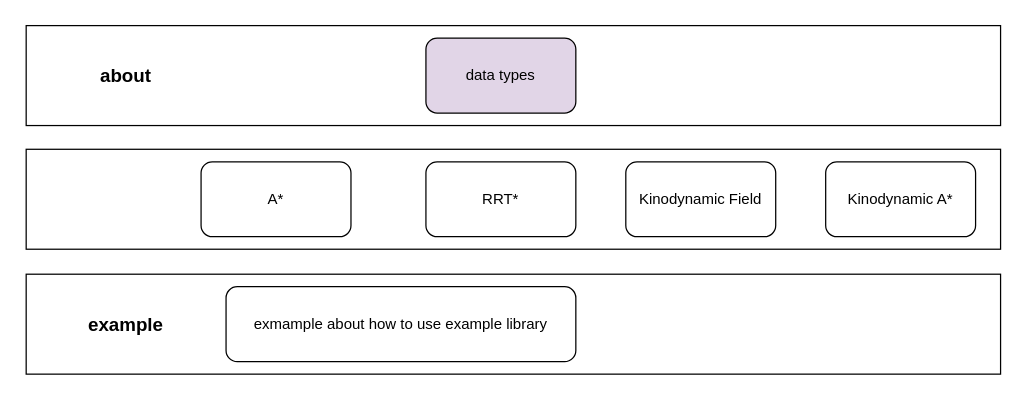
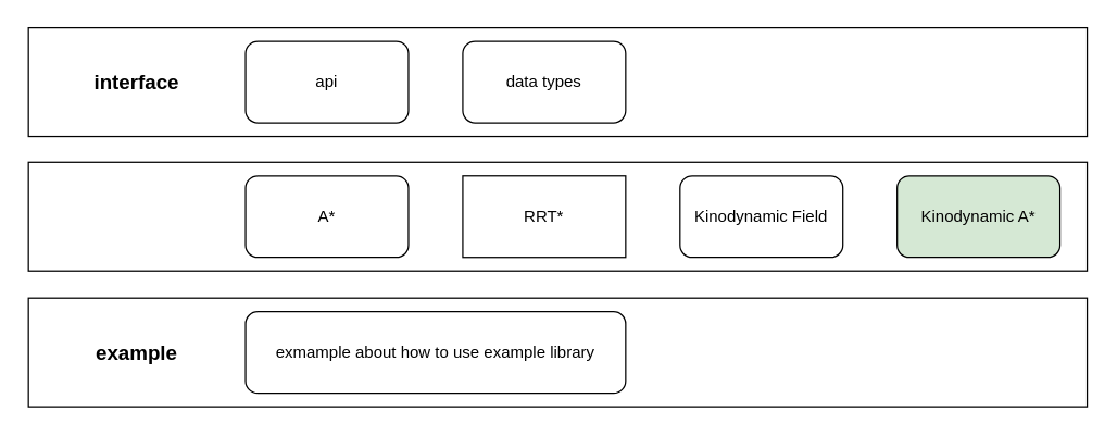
  <mxCell id="0" />
  <mxCell id="1" parent="0" />
  <mxCell id="2" value="" style="rounded=0;whiteSpace=wrap;html=1;fontSize=12;" parent="1" vertex="1"><mxGeometry x="20" y="119" width="780" height="80" as="geometry" /></mxCell>
- <mxCell id="3" value="A*" style="rounded=1;whiteSpace=wrap;html=1;fontSize=12;" parent="1" vertex="1"><mxGeometry x="160" y="129" width="120" height="60" as="geometry" /></mxCell>
+ <mxCell id="3" value="A*" style="rounded=1;whiteSpace=wrap;html=1;fontSize=12;" parent="1" vertex="1"><mxGeometry x="180" y="129" width="120" height="60" as="geometry" /></mxCell>
  <mxCell id="4" value="Kinodynamic Field" style="rounded=1;whiteSpace=wrap;html=1;fontSize=12;" parent="1" vertex="1"><mxGeometry x="500" y="129" width="120" height="60" as="geometry" /></mxCell>
- <mxCell id="5" value="Kinodynamic A*" style="rounded=1;whiteSpace=wrap;html=1;fontSize=12;" parent="1" vertex="1"><mxGeometry x="660" y="129" width="120" height="60" as="geometry" /></mxCell>
- <mxCell id="6" value="RRT*" style="rounded=1;whiteSpace=wrap;html=1;fontSize=12;" parent="1" vertex="1"><mxGeometry x="340" y="129" width="120" height="60" as="geometry" /></mxCell>
+ <mxCell id="5" value="Kinodynamic A*" style="rounded=1;whiteSpace=wrap;html=1;fontSize=12;fillColor=#d5e8d4;" parent="1" vertex="1"><mxGeometry x="660" y="129" width="120" height="60" as="geometry" /></mxCell>
+ <mxCell id="6" value="RRT*" style="whiteSpace=wrap;html=1;fontSize=12;rounded=0;" parent="1" vertex="1"><mxGeometry x="340" y="129" width="120" height="60" as="geometry" /></mxCell>
  <mxCell id="7" value="" style="rounded=0;whiteSpace=wrap;html=1;fontSize=12;" parent="1" vertex="1"><mxGeometry x="20" y="219" width="780" height="80" as="geometry" /></mxCell>
  <mxCell id="8" value="example" style="text;html=1;strokeColor=none;fillColor=none;align=center;verticalAlign=middle;whiteSpace=wrap;rounded=0;fontSize=15;fontStyle=1" parent="1" vertex="1"><mxGeometry x="20" y="219" width="160" height="80" as="geometry" /></mxCell>
  <mxCell id="9" value="exmample about how to use example library" style="rounded=1;whiteSpace=wrap;html=1;fontSize=12;" parent="1" vertex="1"><mxGeometry x="180" y="229" width="280" height="60" as="geometry" /></mxCell>
  <mxCell id="10" value="" style="rounded=0;whiteSpace=wrap;html=1;fontSize=12;" parent="1" vertex="1"><mxGeometry x="20" y="20" width="780" height="80" as="geometry" /></mxCell>
- <mxCell id="11" value="about" style="text;html=1;strokeColor=none;fillColor=none;align=center;verticalAlign=middle;whiteSpace=wrap;rounded=0;fontSize=15;fontStyle=1" parent="1" vertex="1"><mxGeometry x="20" y="20" width="160" height="80" as="geometry" /></mxCell>
- <mxCell id="13" value="data types" style="rounded=1;whiteSpace=wrap;html=1;fontSize=12;fillColor=#e1d5e7;" parent="1" vertex="1"><mxGeometry x="340" y="30" width="120" height="60" as="geometry" /></mxCell>
+ <mxCell id="11" value="interface" style="text;html=1;strokeColor=none;fillColor=none;align=center;verticalAlign=middle;whiteSpace=wrap;rounded=0;fontSize=15;fontStyle=1" parent="1" vertex="1"><mxGeometry x="20" y="20" width="160" height="80" as="geometry" /></mxCell>
+ <mxCell id="12" value="api" style="rounded=1;whiteSpace=wrap;html=1;fontSize=12;" parent="1" vertex="1"><mxGeometry x="180" y="30" width="120" height="60" as="geometry" /></mxCell>
+ <mxCell id="13" value="data types" style="rounded=1;whiteSpace=wrap;html=1;fontSize=12;" parent="1" vertex="1"><mxGeometry x="340" y="30" width="120" height="60" as="geometry" /></mxCell>
